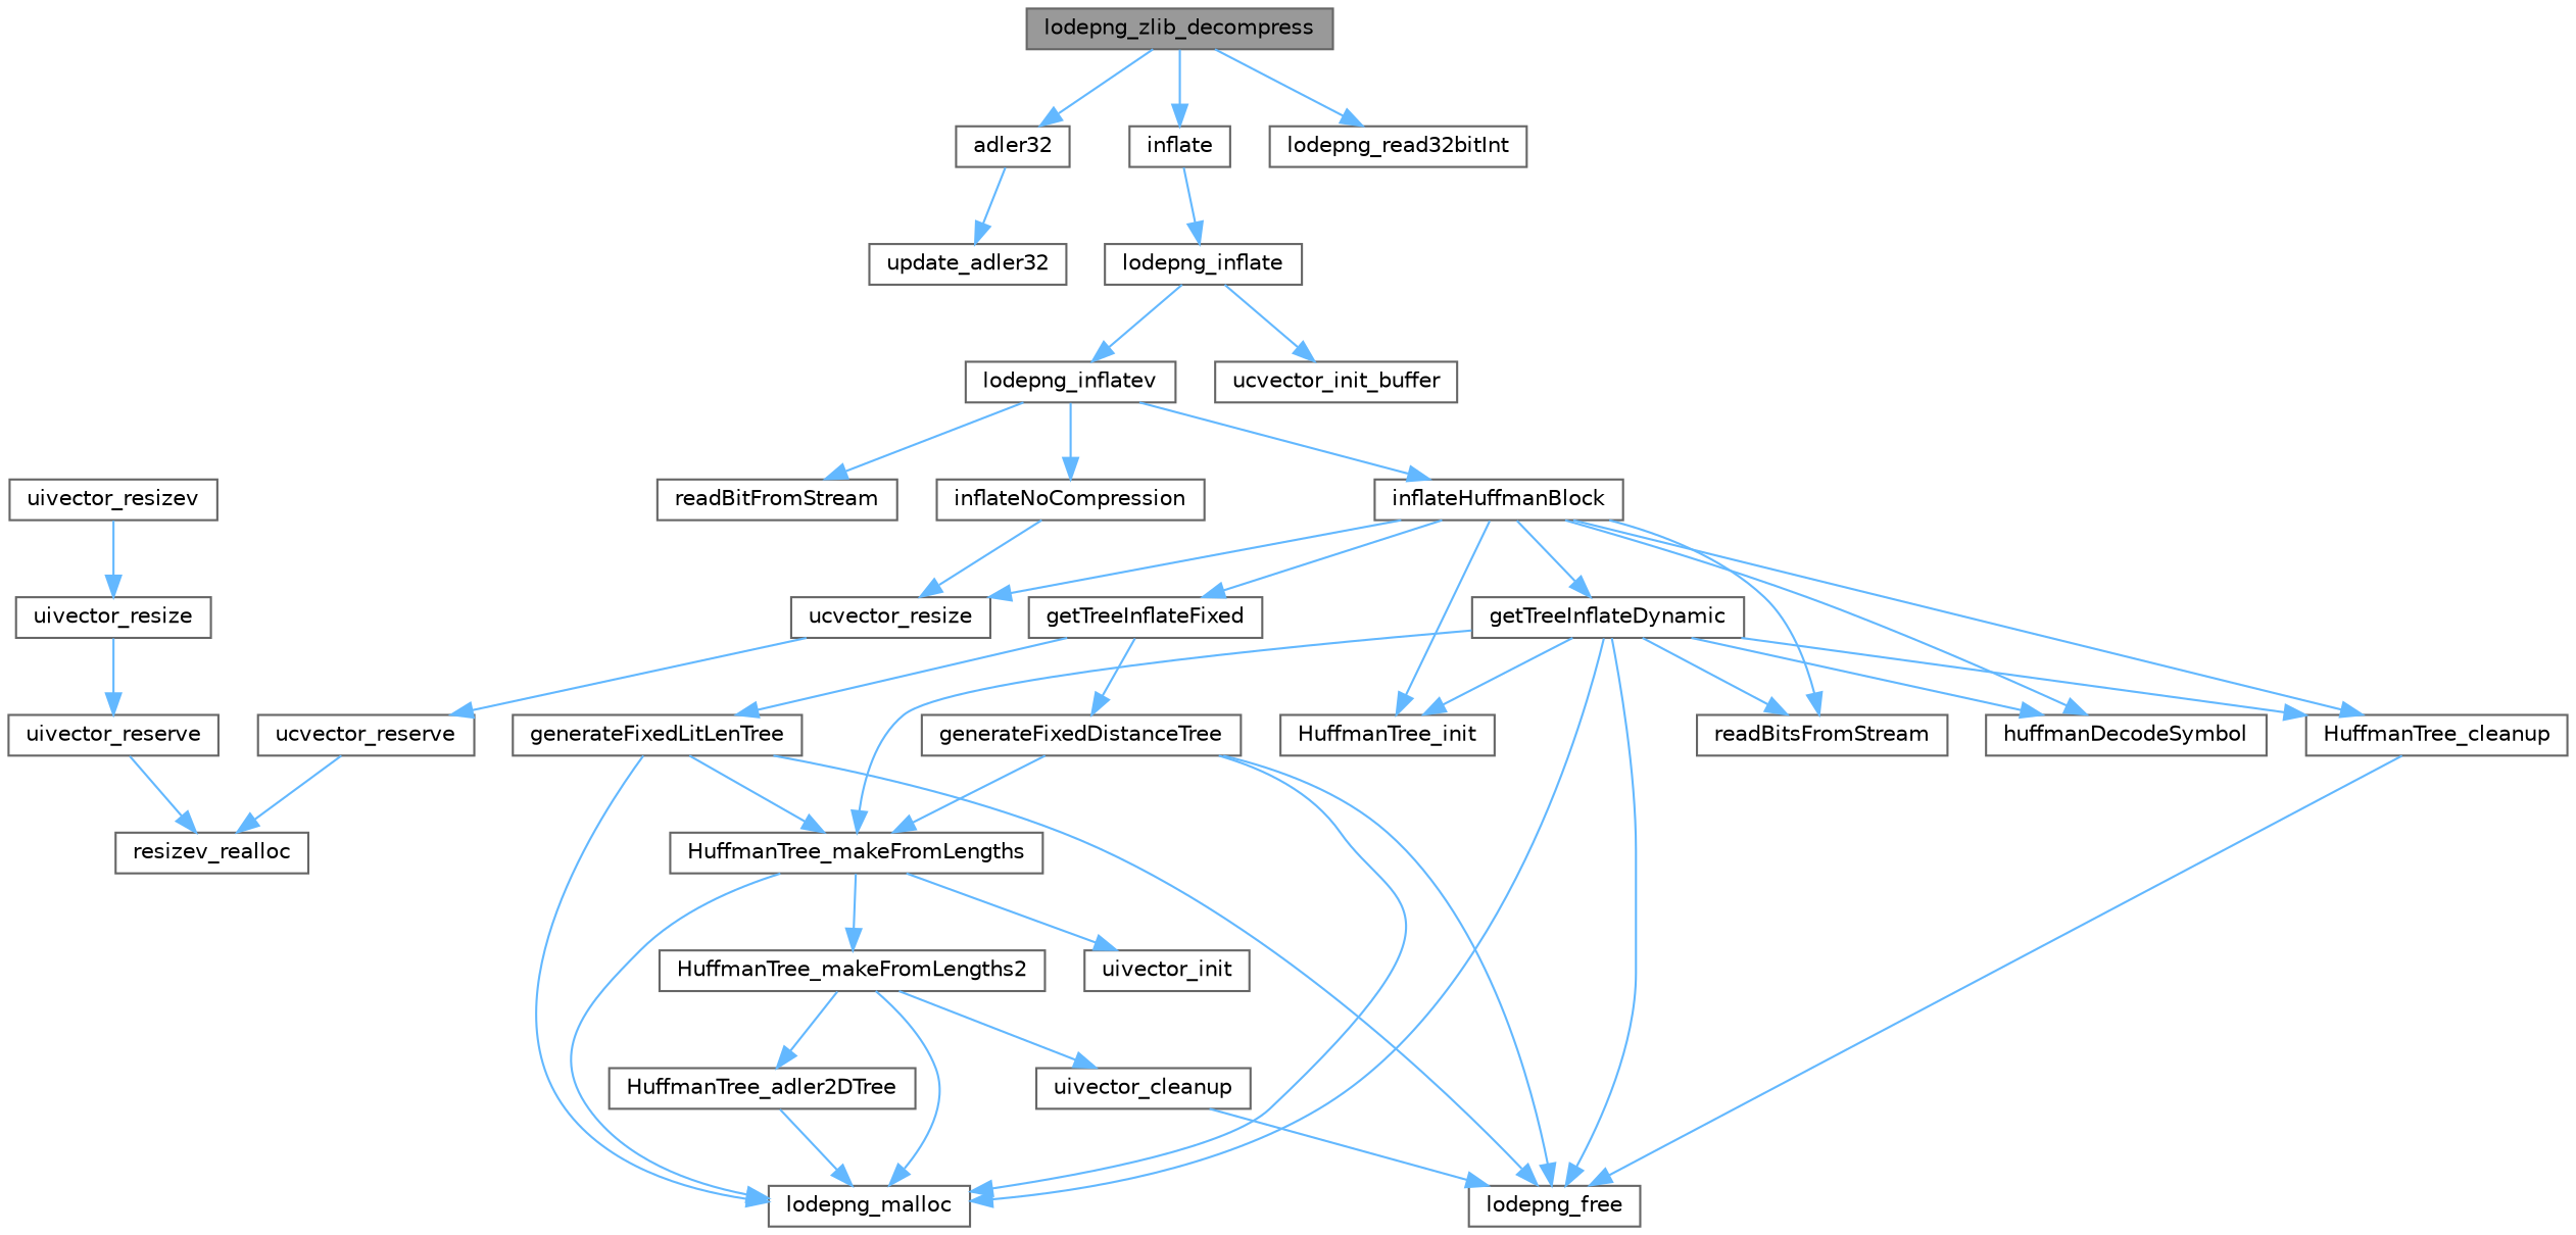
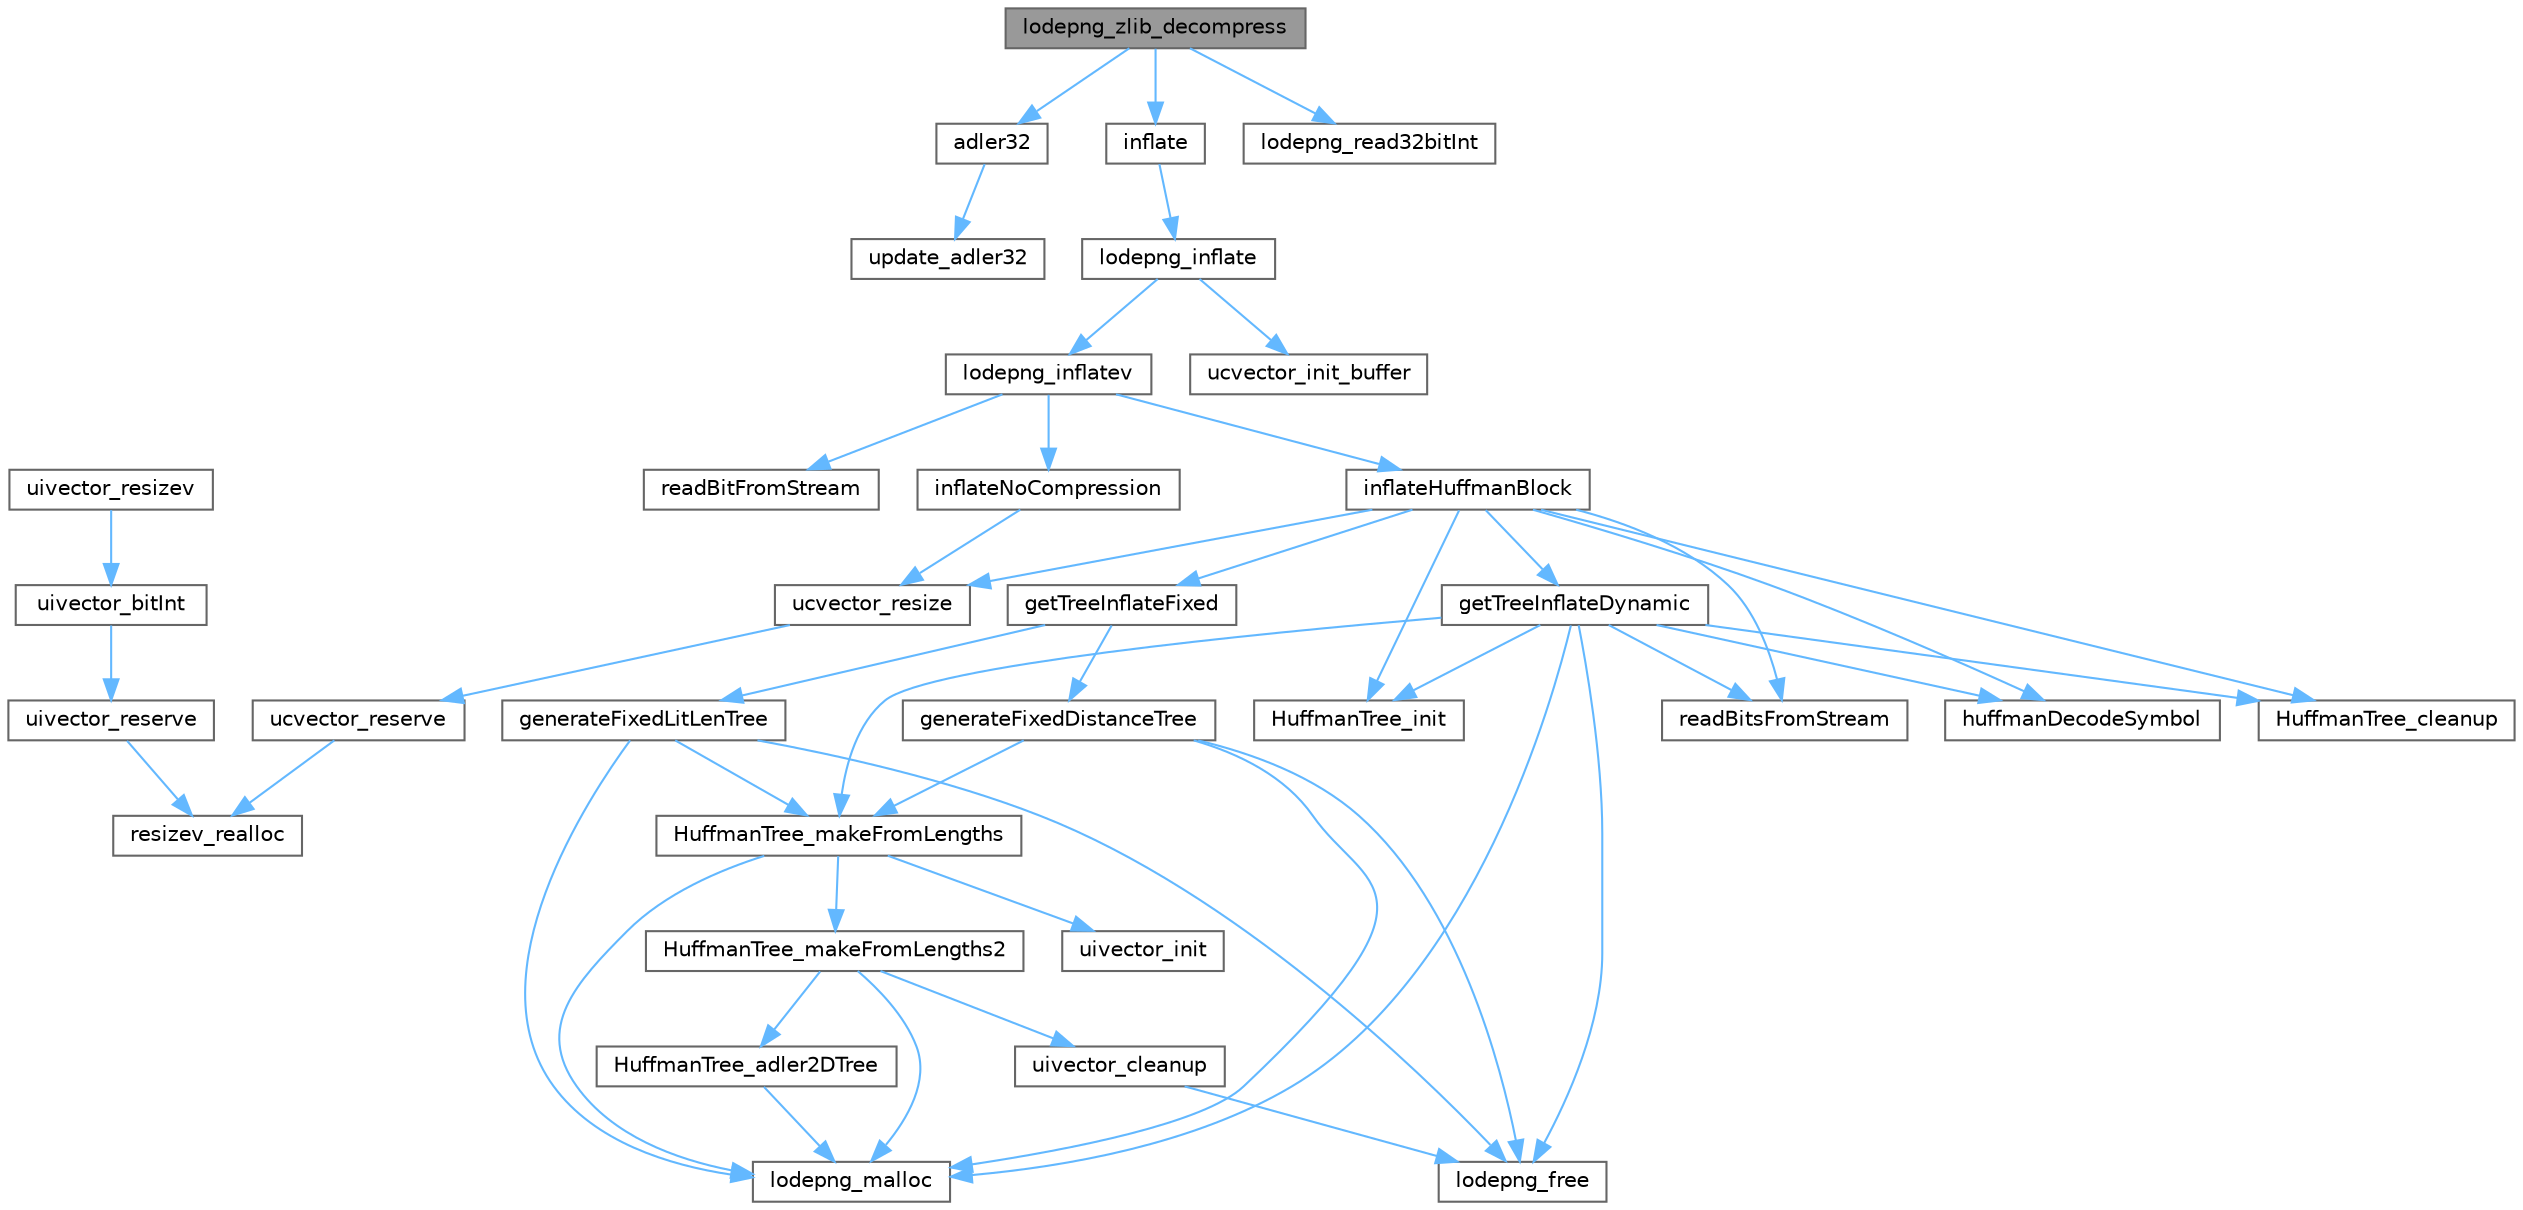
  digraph {
    rankdir=TB
    node [color=grey40 fillcolor=white fontname=Helvetica fontsize=10 shape=box style=filled]
    edge [color=steelblue1 fontname=Helvetica fontsize=10 labelfontname=Helvetica labelfontsize=10 style=solid]
    n1 [color=gray40 fillcolor=grey60 fontcolor=black height=0.2 label=lodepng_zlib_decompress width=0.4]
    n2 [height=0.2 label=adler32 width=0.4]
    n3 [height=0.2 label=inflate width=0.4]
    n4 [height=0.2 label=lodepng_read32bitInt width=0.4]
    n5 [height=0.2 label=update_adler32 width=0.4]
    n6 [height=0.2 label=lodepng_inflate width=0.4]
    n7 [height=0.2 label=lodepng_inflatev width=0.4]
    n8 [height=0.2 label=ucvector_init_buffer width=0.4]
    n9 [height=0.2 label=inflateHuffmanBlock width=0.4]
    n10 [height=0.2 label=inflateNoCompression width=0.4]
    n11 [height=0.2 label=readBitFromStream width=0.4]
    n12 [height=0.2 label=getTreeInflateDynamic width=0.4]
    n13 [height=0.2 label=huffmanDecodeSymbol width=0.4]
    n14 [height=0.2 label=HuffmanTree_cleanup width=0.4]
    n15 [height=0.2 label=HuffmanTree_init width=0.4]
    n16 [height=0.2 label=readBitsFromStream width=0.4]
    n17 [height=0.2 label=getTreeInflateFixed width=0.4]
    n18 [height=0.2 label=ucvector_resize width=0.4]
    n19 [height=0.2 label=lodepng_free width=0.4]
    n20 [height=0.2 label=HuffmanTree_makeFromLengths width=0.4]
    n21 [height=0.2 label=lodepng_malloc width=0.4]
    n22 [height=0.2 label=generateFixedDistanceTree width=0.4]
    n23 [height=0.2 label=generateFixedLitLenTree width=0.4]
    n24 [height=0.2 label=ucvector_reserve width=0.4]
    n25 [height=0.2 label=HuffmanTree_makeFromLengths2 width=0.4]
    n26 [height=0.2 label=uivector_init width=0.4]
    n27 [height=0.2 label=HuffmanTree_adler2DTree width=0.4]
    n28 [height=0.2 label=uivector_cleanup width=0.4]
    n29 [height=0.2 label=uivector_resizev width=0.4]
-   n30 [height=0.2 label=uivector_resize width=0.4]
+   n30 [height=0.2 label=uivector_bitInt width=0.4]
    n31 [height=0.2 label=uivector_reserve width=0.4]
    n32 [height=0.2 label=resizev_realloc width=0.4]
    n1 -> n2
    n1 -> n3
    n1 -> n4
    n2 -> n5
    n3 -> n6
    n6 -> n7
    n6 -> n8
    n7 -> n9
    n7 -> n10
    n7 -> n11
    n9 -> n12
    n9 -> n13
    n9 -> n14
    n9 -> n15
    n9 -> n16
    n9 -> n17
    n9 -> n18
    n10 -> n18
    n12 -> n13
    n12 -> n14
    n12 -> n15
    n12 -> n16
    n12 -> n19
    n12 -> n20
    n12 -> n21
-   n14 -> n19
    n17 -> n22
    n17 -> n23
    n18 -> n24
    n20 -> n21
    n20 -> n25
    n20 -> n26
    n22 -> n19
    n22 -> n20
    n22 -> n21
    n23 -> n19
    n23 -> n20
    n23 -> n21
    n24 -> n32
    n25 -> n21
    n25 -> n27
    n25 -> n28
    n27 -> n21
    n28 -> n19
    n29 -> n30
    n30 -> n31
    n31 -> n32
  }
